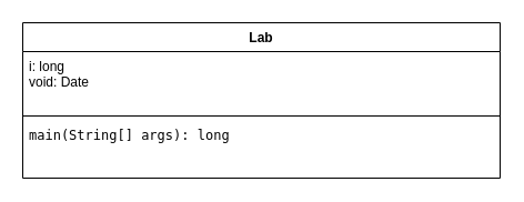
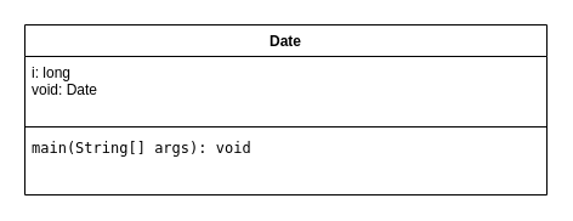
  <mxCell id="0" />
  <mxCell id="1" parent="0" />
- <mxCell id="2" value="Lab" style="swimlane;fontStyle=1;align=center;verticalAlign=top;childLayout=stackLayout;horizontal=1;startSize=26;horizontalStack=0;resizeParent=1;resizeParentMax=0;resizeLast=0;collapsible=1;marginBottom=0;whiteSpace=wrap;html=1;" vertex="1" parent="1"><mxGeometry x="20" y="20" width="430" height="140" as="geometry" /></mxCell>
+ <mxCell id="2" value="Date" style="swimlane;fontStyle=1;align=center;verticalAlign=top;childLayout=stackLayout;horizontal=1;startSize=26;horizontalStack=0;resizeParent=1;resizeParentMax=0;resizeLast=0;collapsible=1;marginBottom=0;whiteSpace=wrap;html=1;" vertex="1" parent="1"><mxGeometry x="20" y="20" width="430" height="140" as="geometry" /></mxCell>
  <mxCell id="3" value="&lt;div&gt;i: long&lt;/div&gt;&lt;div&gt;void: Date&lt;br&gt;&lt;/div&gt;" style="text;strokeColor=none;fillColor=none;align=left;verticalAlign=top;spacingLeft=4;spacingRight=4;overflow=hidden;rotatable=0;points=[[0,0.5],[1,0.5]];portConstraint=eastwest;whiteSpace=wrap;html=1;" vertex="1" parent="2"><mxGeometry y="26" width="430" height="54" as="geometry" /></mxCell>
  <mxCell id="4" value="" style="line;strokeWidth=1;fillColor=none;align=left;verticalAlign=middle;spacingTop=-1;spacingLeft=3;spacingRight=3;rotatable=0;labelPosition=right;points=[];portConstraint=eastwest;strokeColor=inherit;" vertex="1" parent="2"><mxGeometry y="80" width="430" height="8" as="geometry" /></mxCell>
- <mxCell id="5" value="&lt;code&gt;main(String[] args): long&lt;br&gt;&lt;/code&gt;" style="text;strokeColor=none;fillColor=none;align=left;verticalAlign=top;spacingLeft=4;spacingRight=4;overflow=hidden;rotatable=0;points=[[0,0.5],[1,0.5]];portConstraint=eastwest;whiteSpace=wrap;html=1;" vertex="1" parent="2"><mxGeometry y="88" width="430" height="52" as="geometry" /></mxCell>
+ <mxCell id="5" value="&lt;code&gt;main(String[] args): void&lt;br&gt;&lt;/code&gt;" style="text;strokeColor=none;fillColor=none;align=left;verticalAlign=top;spacingLeft=4;spacingRight=4;overflow=hidden;rotatable=0;points=[[0,0.5],[1,0.5]];portConstraint=eastwest;whiteSpace=wrap;html=1;" vertex="1" parent="2"><mxGeometry y="88" width="430" height="52" as="geometry" /></mxCell>
